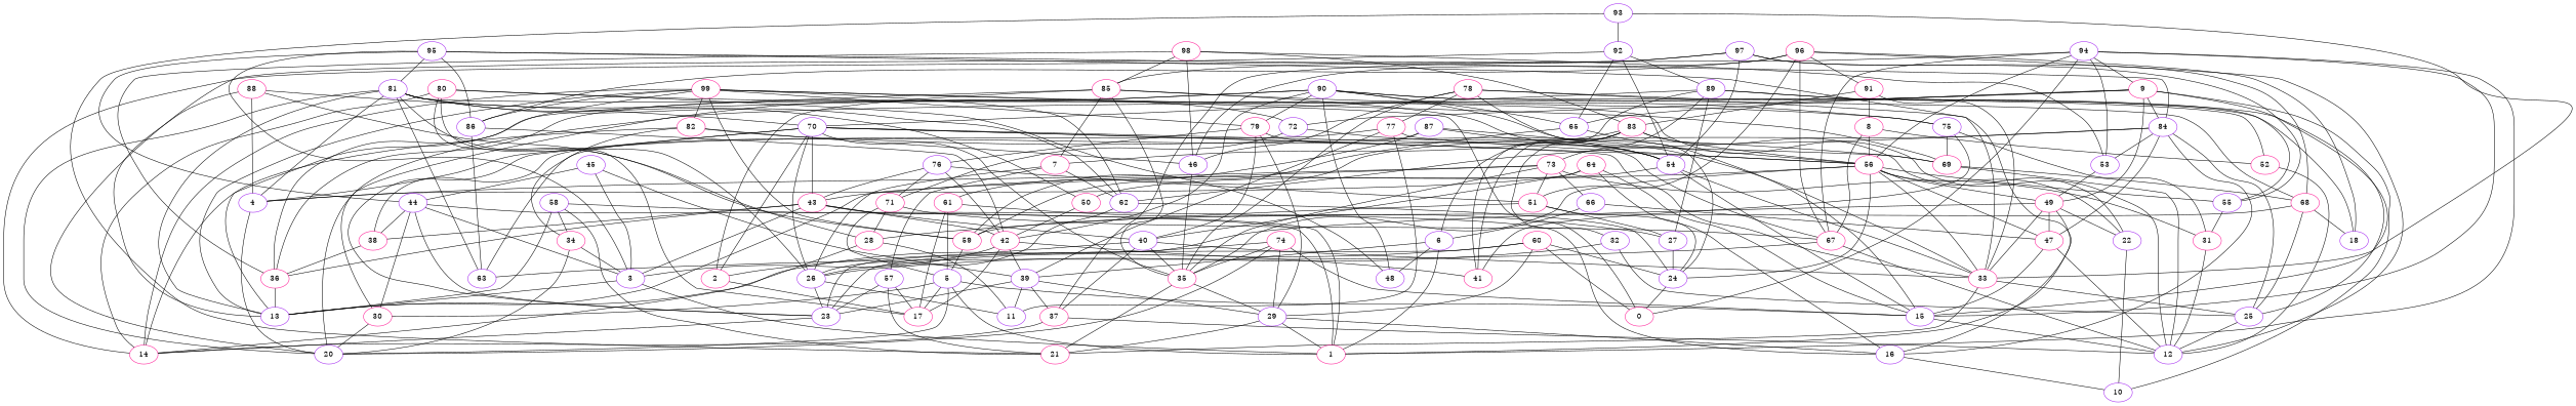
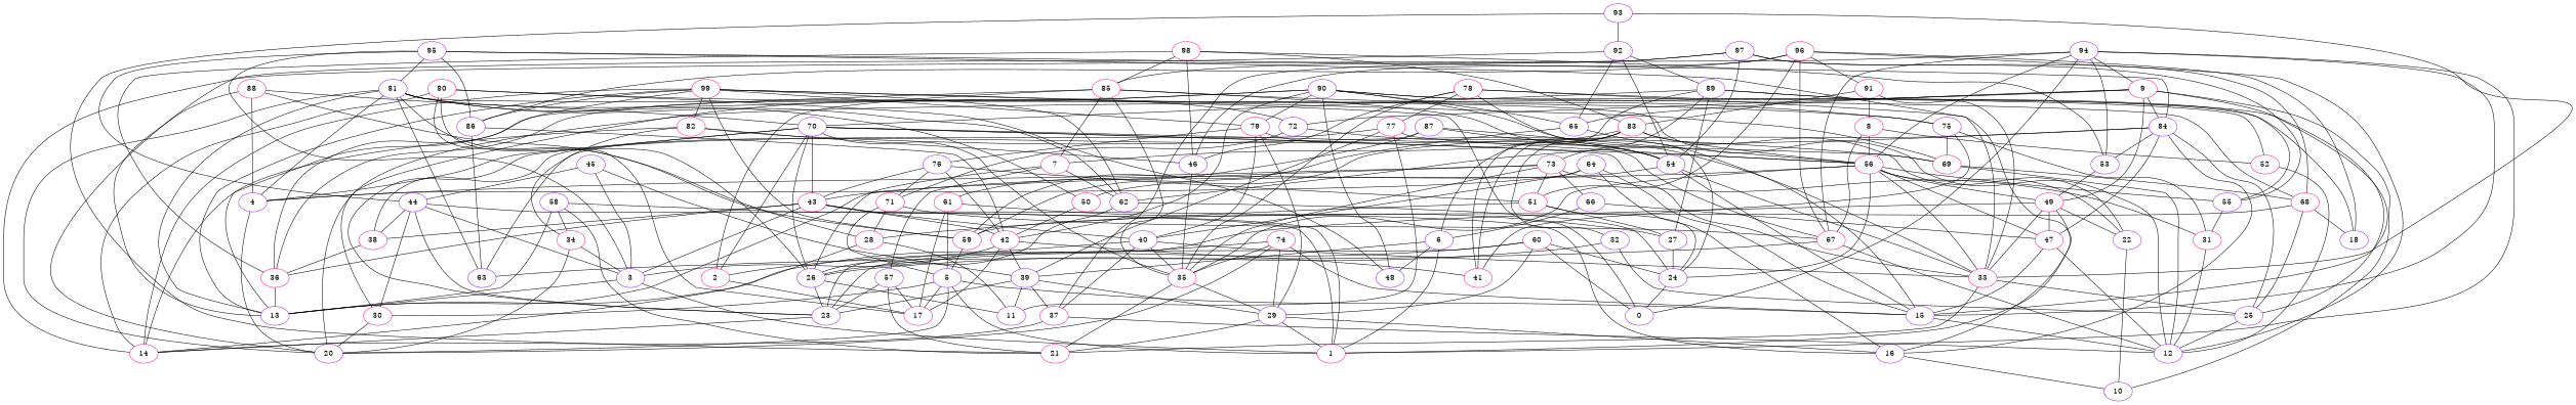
  digraph {
    node [color=purple]
    edge [color=black dir=none]
    15
    12
    91 [color=deeppink]
    8 [color=deeppink]
    33 [color=deeppink]
    83 [color=deeppink]
    56 [color=deeppink]
    52 [color=deeppink]
    67 [color=deeppink]
    25
    21 [color=deeppink]
    41 [color=deeppink]
    7 [color=deeppink]
    22
    6
    32
    72
    71 [color=deeppink]
    54
    28 [color=deeppink]
    5
    50 [color=deeppink]
    51 [color=deeppink]
    24
    27
-   0 [color=deeppink]
+   0
    14 [color=deeppink]
    11
-   64 [color=deeppink]
+   64
    4
    16
    40
    20
    10
    2 [color=deeppink]
    35 [color=deeppink]
    37 [color=deeppink]
    98 [color=deeppink]
    85 [color=deeppink]
    53
    36 [color=deeppink]
    46
    75
    13
    49 [color=deeppink]
    92
    65
    89
    59 [color=deeppink]
    55
    70
    73 [color=deeppink]
    69 [color=deeppink]
    31 [color=deeppink]
    68 [color=deeppink]
    82 [color=deeppink]
    34 [color=deeppink]
    3
    26
    62
    57
    23
    17 [color=deeppink]
    42 [color=deeppink]
    43 [color=deeppink]
    66
    29
    47 [color=deeppink]
    97
    18
    39
    48
    1 [color=deeppink]
    38 [color=deeppink]
    77 [color=deeppink]
    60 [color=deeppink]
    90
    30 [color=deeppink]
    79 [color=deeppink]
    76
    88 [color=deeppink]
    45
    44
    93
    9 [color=deeppink]
    84
    87
    61 [color=deeppink]
    63
    99 [color=deeppink]
    86
    74 [color=deeppink]
    58
    80 [color=deeppink]
    95
    81
    94
    78 [color=deeppink]
    96 [color=deeppink]
    subgraph sub_1 {
      15
      12
      91
      8
      33
      83
      56
      52
      67
      25
      21
      41
      7
      22
      6
      32
      72
      71
      54
      28
      5
      50
      51
      24
      27
      0
      14
      11
      64
      4
      16
      40
      20
      10
      2
      35
      37
      98
      85
      53
      36
      46
      75
      13
      49
      92
      65
      89
      59
      55
      70
      73
      69
      31
      68
      82
      34
      3
      26
      62
      57
      23
      17
      42
      43
      66
      29
      47
      97
      18
      39
      48
      1
      38
      77
      60
      90
      30
      79
      76
      88
      45
      44
      93
      9
      84
      87
      61
      63
      99
      86
      74
      58
      80
      95
      81
      94
      78
      96
    }
    15 -> 12
    91 -> 8
    91 -> 33
    91 -> 83
    8 -> 56
    8 -> 52
    8 -> 67
    33 -> 25
    33 -> 21
    83 -> 56
    83 -> 41
    83 -> 7
    83 -> 22
    83 -> 6
    83 -> 32
    56 -> 33
    56 -> 22
    56 -> 24
    56 -> 35
    56 -> 49
    56 -> 55
    56 -> 43
    56 -> 47
    52 -> 12
    67 -> 12
    67 -> 63
    25 -> 12
    7 -> 26
    7 -> 62
    7 -> 57
    22 -> 10
    6 -> 39
    6 -> 48
    6 -> 1
    32 -> 25
    32 -> 26
    72 -> 71
    72 -> 54
    71 -> 67
    71 -> 28
    71 -> 5
    54 -> 15
    54 -> 33
    54 -> 50
    28 -> 14
    28 -> 11
    5 -> 15
    5 -> 20
    5 -> 17
    5 -> 1
    5 -> 30
    50 -> 42
    51 -> 28
    51 -> 24
    51 -> 27
    24 -> 0
    27 -> 24
    64 -> 15
    64 -> 4
    64 -> 16
    64 -> 40
    4 -> 20
    16 -> 10
    40 -> 33
    40 -> 2
    40 -> 35
    40 -> 37
    2 -> 17
    35 -> 21
    35 -> 29
    37 -> 12
    37 -> 14
    98 -> 83
    98 -> 85
    98 -> 53
    98 -> 36
    98 -> 46
    85 -> 7
    85 -> 54
    85 -> 2
    85 -> 35
    85 -> 75
    85 -> 13
    53 -> 49
    36 -> 13
    46 -> 35
    75 -> 41
    75 -> 69
    75 -> 31
    49 -> 33
    49 -> 22
    49 -> 23
    49 -> 47
    49 -> 1
    92 -> 54
    92 -> 20
    92 -> 65
    92 -> 89
    65 -> 15
    65 -> 59
    89 -> 25
    89 -> 41
    89 -> 27
    89 -> 55
    89 -> 70
    89 -> 73
    59 -> 5
    55 -> 31
    70 -> 33
    70 -> 56
    70 -> 4
    70 -> 2
    70 -> 35
    70 -> 69
    70 -> 26
    70 -> 23
    70 -> 43
    73 -> 51
    73 -> 4
    73 -> 35
    73 -> 13
    73 -> 31
    73 -> 66
    69 -> 12
    69 -> 68
    31 -> 12
    68 -> 25
    68 -> 59
    68 -> 18
    82 -> 14
    82 -> 46
    82 -> 69
    82 -> 34
    34 -> 20
    34 -> 3
    3 -> 13
    3 -> 1
    26 -> 11
    26 -> 23
    62 -> 24
    62 -> 26
    57 -> 21
    57 -> 23
    57 -> 17
    23 -> 14
    42 -> 41
    42 -> 3
    42 -> 17
    42 -> 39
    43 -> 40
    43 -> 36
    43 -> 3
    43 -> 42
    43 -> 1
    43 -> 38
    66 -> 6
    66 -> 47
    29 -> 21
    29 -> 16
    29 -> 1
    47 -> 15
    47 -> 12
    97 -> 54
    97 -> 37
    97 -> 85
    97 -> 55
    97 -> 68
    39 -> 11
    39 -> 37
    39 -> 23
    39 -> 29
    38 -> 36
    77 -> 56
    77 -> 11
    77 -> 39
    77 -> 38
    60 -> 24
    60 -> 0
    60 -> 26
    60 -> 23
    60 -> 29
    90 -> 33
    90 -> 52
    90 -> 36
    90 -> 65
    90 -> 68
    90 -> 42
    90 -> 48
    90 -> 30
    90 -> 79
    30 -> 20
    79 -> 67
    79 -> 40
    79 -> 29
    79 -> 76
    76 -> 71
    76 -> 51
    76 -> 42
    76 -> 43
    88 -> 4
    88 -> 13
    88 -> 59
    88 -> 70
    45 -> 3
    45 -> 39
    45 -> 44
    44 -> 16
    44 -> 3
    44 -> 23
    44 -> 38
    44 -> 30
    93 -> 33
    93 -> 21
    93 -> 92
    9 -> 15
    9 -> 72
    9 -> 20
    9 -> 10
    9 -> 49
    9 -> 65
    9 -> 84
    84 -> 25
    84 -> 16
    84 -> 53
    84 -> 59
    84 -> 62
    84 -> 47
    87 -> 56
    87 -> 54
    87 -> 61
    87 -> 63
    61 -> 5
    61 -> 27
    61 -> 17
    99 -> 0
    99 -> 14
    99 -> 36
    99 -> 13
    99 -> 59
    99 -> 69
    99 -> 82
    99 -> 62
    99 -> 79
    99 -> 86
    86 -> 42
    86 -> 63
    74 -> 15
    74 -> 20
    74 -> 35
    74 -> 13
    74 -> 29
    58 -> 21
    58 -> 13
    58 -> 34
    58 -> 1
    80 -> 14
    80 -> 75
    80 -> 26
    80 -> 17
    80 -> 48
    95 -> 33
    95 -> 3
    95 -> 44
    95 -> 84
    95 -> 86
    95 -> 81
    81 -> 12
    81 -> 72
    81 -> 28
    81 -> 50
    81 -> 4
    81 -> 20
    81 -> 13
    81 -> 62
    81 -> 63
    94 -> 15
    94 -> 56
    94 -> 67
    94 -> 0
    94 -> 14
    94 -> 53
    94 -> 1
    94 -> 9
    78 -> 24
    78 -> 16
    78 -> 35
    78 -> 46
    78 -> 18
    78 -> 77
    96 -> 12
    96 -> 91
    96 -> 67
    96 -> 51
    96 -> 46
    96 -> 18
    96 -> 86
  }
